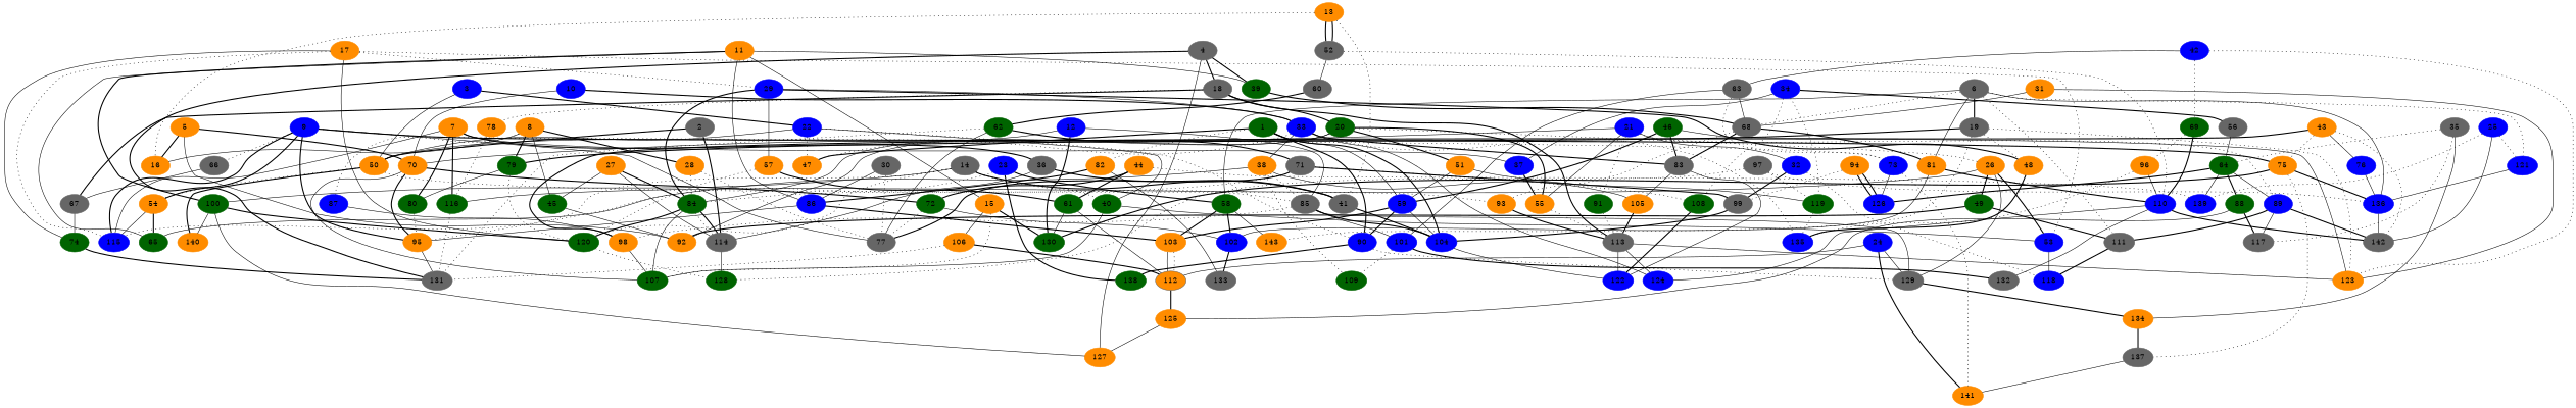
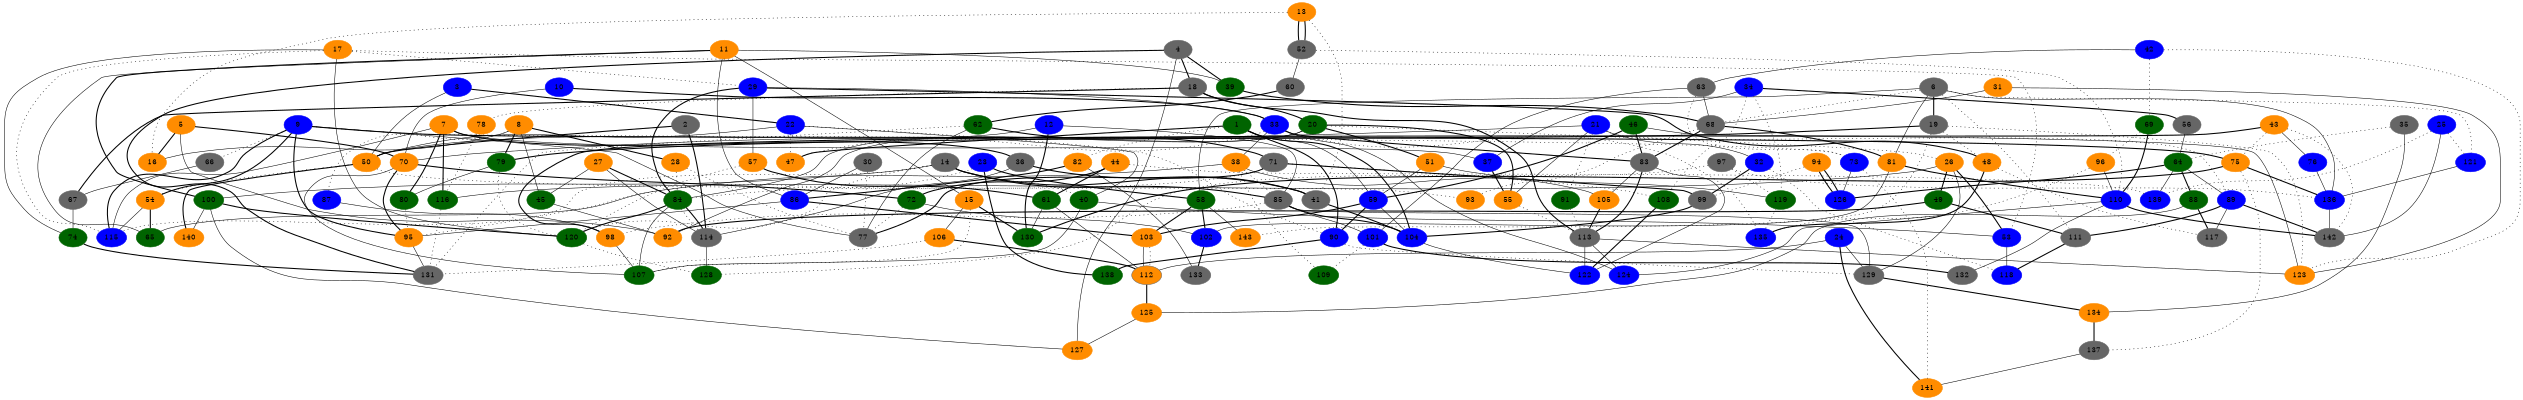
  graph {
    node [color=darkorange style=filled]
    edge [style=solid]
    1 [color=darkgreen]
    47
    59 [color=blue]
    82
    90 [color=blue]
    104 [color=blue]
    103
    86 [color=blue]
    133 [color=gray40]
    138 [color=darkgreen]
    129 [color=gray40]
    122 [color=blue]
    2 [color=gray40]
    50
    114 [color=gray40]
    54
    93
    140
    128 [color=darkgreen]
    3 [color=blue]
    22 [color=blue]
    40 [color=darkgreen]
    4 [color=gray40]
    18 [color=gray40]
    39 [color=darkgreen]
    127
    131 [color=gray40]
    20 [color=darkgreen]
    67 [color=gray40]
    78
    113 [color=gray40]
    68 [color=gray40]
    5
    16
    70
    92
    95
    107 [color=darkgreen]
    72 [color=darkgreen]
    6 [color=gray40]
    19 [color=gray40]
    58 [color=darkgreen]
    81
    111 [color=gray40]
    121 [color=blue]
    136 [color=blue]
    79 [color=darkgreen]
    48
    123
    143
    102 [color=blue]
    83 [color=gray40]
    110 [color=blue]
    118 [color=blue]
    142 [color=gray40]
    36 [color=gray40]
    7
    37 [color=blue]
    80 [color=darkgreen]
    115 [color=blue]
    116 [color=darkgreen]
    41 [color=gray40]
    55
    8
    28
    45 [color=darkgreen]
    87 [color=blue]
    77 [color=gray40]
    84 [color=darkgreen]
    120 [color=darkgreen]
    98
    9 [color=blue]
    66 [color=gray40]
    73 [color=blue]
    75
    65 [color=darkgreen]
    141
    126 [color=blue]
    130 [color=darkgreen]
    137 [color=gray40]
    10 [color=blue]
    33 [color=blue]
    38
    124 [color=blue]
    135 [color=blue]
    11
    15
    100 [color=darkgreen]
    106
    12 [color=blue]
    85 [color=gray40]
    101 [color=blue]
    13
    52 [color=gray40]
    60 [color=gray40]
    14 [color=gray40]
    53 [color=blue]
    112 [color=gray40 fillcolor=darkorange]
    17
    29 [color=blue]
    74 [color=darkgreen]
    57
    26
    51
    49 [color=darkgreen]
    119 [color=darkgreen]
    21 [color=blue]
    32 [color=blue]
    89 [color=blue]
    91 [color=darkgreen]
    99 [color=gray40]
    117 [color=gray40]
    23 [color=blue]
    24 [color=blue]
    125
    134
    25 [color=blue]
    139 [color=blue]
    27
    61 [color=darkgreen]
    30 [color=gray40]
    31
    105
    109 [color=darkgreen]
    34 [color=blue]
    56 [color=gray40]
    108 [color=darkgreen]
    64 [color=darkgreen]
    35 [color=gray40]
    88 [color=darkgreen]
    42 [color=blue]
    63 [color=gray40]
    69 [color=darkgreen]
    96
    43
    76 [color=blue]
    44
    46 [color=darkgreen]
    62 [color=darkgreen]
    132 [color=gray40]
    71 [color=gray40]
    94
    97 [color=gray40]
    1 -- 47 [style=bold]
    1 -- 59
    1 -- 82 [style=dotted]
    1 -- 90 [style=bold]
    1 -- 104 [style=bold]
    59 -- 90 [style=bold]
    59 -- 104
    59 -- 103 [style=bold]
    82 -- 86 [style=bold]
    82 -- 133
    90 -- 138 [style=bold]
    90 -- 129 [style=dotted]
    104 -- 122
    103 -- 112
    103 -- 112 [style=dotted]
    86 -- 103 [style=bold]
    86 -- 95
    129 -- 134 [style=bold]
    2 -- 50 [style=bold]
    2 -- 114 [style=bold]
    50 -- 54 [style=dotted]
    50 -- 93 [style=dotted]
    50 -- 140 [style=bold]
    114 -- 128
    54 -- 115
    54 -- 65 [style=bold]
-   93 -- 113 [style=bold]
+   83 -- 113 [style=bold]
    3 -- 50
    3 -- 22 [style=bold]
    22 -- 47 [style=dotted]
    22 -- 90 [style=dotted]
    22 -- 50
    22 -- 40
    40 -- 107
    40 -- 53
    4 -- 18 [style=bold]
    4 -- 39 [style=bold]
    4 -- 127
    4 -- 131 [style=bold]
    18 -- 20 [style=bold]
    18 -- 67 [style=bold]
    18 -- 78 [style=dotted]
    18 -- 113 [style=bold]
    39 -- 68 [style=bold]
    20 -- 92
    20 -- 55 [style=bold]
    20 -- 84
    20 -- 26 [style=dotted]
    20 -- 51 [style=bold]
    67 -- 74
    78 -- 116 [style=dotted]
    113 -- 122
    113 -- 123
    113 -- 124
    68 -- 93 [style=dotted]
    68 -- 81 [style=bold]
    68 -- 83 [style=bold]
    5 -- 16 [style=bold]
    5 -- 70 [style=bold]
    5 -- 92
    70 -- 95 [style=bold]
    70 -- 107
    70 -- 72 [style=bold]
    95 -- 131
    72 -- 102
    72 -- 77 [style=dotted]
    6 -- 68 [style=dotted]
    6 -- 19 [style=bold]
    6 -- 58
    6 -- 81
    6 -- 111 [style=dotted]
    6 -- 121 [style=dotted]
    6 -- 136
    19 -- 79 [style=bold]
    19 -- 48 [style=dotted]
    19 -- 123 [style=dotted]
    19 -- 143 [style=dotted]
    58 -- 103 [style=bold]
    58 -- 143
    58 -- 102 [style=bold]
    81 -- 102
    81 -- 110 [style=bold]
    111 -- 118 [style=bold]
    121 -- 136
    136 -- 142
    79 -- 80
    79 -- 120 [style=dotted]
    48 -- 135 [style=bold]
    102 -- 133 [style=bold]
    83 -- 122
    83 -- 105
    110 -- 142 [style=bold]
    110 -- 124
    110 -- 132
    36 -- 114
    36 -- 41 [style=bold]
    7 -- 36 [style=bold]
    7 -- 37
    7 -- 80 [style=bold]
    7 -- 115
    7 -- 116 [style=bold]
    37 -- 55 [style=bold]
    80 -- 95 [style=dotted]
    116 -- 131 [style=dotted]
    41 -- 104 [style=bold]
    55 -- 113 [style=dotted]
    8 -- 16
    8 -- 79 [style=bold]
    8 -- 28 [style=bold]
    8 -- 45
    8 -- 87 [style=dotted]
    28 -- 77 [style=dotted]
    28 -- 84 [style=dotted]
    45 -- 92
    87 -- 98
    84 -- 114 [style=dotted]
    84 -- 114 [style=bold]
    84 -- 107
    84 -- 120 [style=bold]
    120 -- 128 [style=dotted]
    98 -- 107
    9 -- 54 [style=bold]
    9 -- 95 [style=bold]
    9 -- 115 [style=bold]
    9 -- 77
    9 -- 66 [style=dotted]
    9 -- 73 [style=dotted]
    9 -- 75 [style=bold]
    66 -- 67
    73 -- 141 [style=dotted]
    73 -- 126
    75 -- 136 [style=bold]
    75 -- 130 [style=bold]
    75 -- 137 [style=dotted]
    137 -- 141
    10 -- 70
    10 -- 33 [style=bold]
    33 -- 47 [style=dotted]
    33 -- 83 [style=bold]
    33 -- 38
    33 -- 124
    33 -- 135 [style=dotted]
    38 -- 65
    38 -- 85 [style=dotted]
    38 -- 105
    38 -- 109 [style=dotted]
    11 -- 86
    11 -- 39
    11 -- 65
    11 -- 15
    11 -- 100 [style=bold]
    15 -- 107 [style=dotted]
    15 -- 130 [style=bold]
    15 -- 106
    100 -- 140
    100 -- 127
    100 -- 120 [style=bold]
    106 -- 131 [style=dotted]
    106 -- 112 [style=bold]
    12 -- 50
    12 -- 130 [style=bold]
    12 -- 85
    85 -- 104 [style=bold]
    85 -- 129
    85 -- 98 [style=dotted]
    85 -- 101
    101 -- 109 [style=dotted]
    101 -- 132 [style=bold]
    13 -- 16 [style=dotted]
    13 -- 41 [style=dotted]
    13 -- 52 [style=bold]
    13 -- 52 [style=bold]
    52 -- 110 [style=dotted]
    52 -- 60
    60 -- 62 [style=bold]
    14 -- 40 [style=dotted]
    14 -- 115 [style=dotted]
    14 -- 41 [style=bold]
    14 -- 120 [style=dotted]
    14 -- 100
-   14 -- 85 [style=dotted]
+   14 -- 85 [style=bold]
    53 -- 118
    112 -- 125 [style=bold]
    17 -- 115 [style=dotted]
    17 -- 120
    17 -- 53 [style=dotted]
    17 -- 29 [style=dotted]
    17 -- 74
    29 -- 48 [style=bold]
    29 -- 84 [style=bold]
    29 -- 33
    29 -- 57
    74 -- 131 [style=bold]
    57 -- 120 [style=dotted]
    57 -- 61 [style=bold]
    26 -- 129
    26 -- 116
    26 -- 53 [style=bold]
    26 -- 49 [style=bold]
    51 -- 59
    51 -- 119
    49 -- 92 [style=bold]
    49 -- 111 [style=bold]
    119 -- 135 [style=dotted]
    21 -- 70
    21 -- 55
    21 -- 32
    21 -- 89 [style=dotted]
    21 -- 91 [style=dotted]
    32 -- 118 [style=dotted]
    32 -- 99 [style=bold]
    89 -- 111 [style=bold]
    89 -- 142 [style=bold]
    89 -- 117
    91 -- 113 [style=dotted]
    99 -- 104 [style=bold]
    23 -- 138 [style=bold]
    23 -- 95 [style=dotted]
    23 -- 58 [style=bold]
    24 -- 129
    24 -- 141 [style=bold]
    24 -- 112
    125 -- 127
    134 -- 137 [style=bold]
    25 -- 121 [style=dotted]
    25 -- 142
    25 -- 139 [style=dotted]
    27 -- 114
    27 -- 45
    27 -- 84 [style=bold]
    61 -- 130
    61 -- 112
    30 -- 86
    30 -- 77 [style=dotted]
    31 -- 68
    31 -- 123
    105 -- 113 [style=bold]
    34 -- 37
    34 -- 119 [style=dotted]
    34 -- 56 [style=bold]
    34 -- 108 [style=dotted]
    56 -- 64
    108 -- 122 [style=bold]
    64 -- 126 [style=bold]
    64 -- 89
    64 -- 139
    64 -- 88 [style=bold]
-   35 -- 117 [style=dotted]
+   48 -- 117 [style=dotted]
    35 -- 134
    35 -- 64 [style=dotted]
    88 -- 117 [style=bold]
    88 -- 125
    42 -- 123 [style=dotted]
    42 -- 63
    42 -- 69 [style=dotted]
    63 -- 68
    63 -- 73 [style=dotted]
    63 -- 101
    69 -- 110 [style=bold]
    69 -- 96 [style=dotted]
    96 -- 110
    96 -- 135 [style=dotted]
    43 -- 142 [style=dotted]
    43 -- 98 [style=bold]
    43 -- 75 [style=dotted]
    43 -- 76
    76 -- 136
    44 -- 72 [style=bold]
    44 -- 139 [style=dotted]
    44 -- 61 [style=bold]
    46 -- 59 [style=bold]
    46 -- 123
    46 -- 83 [style=bold]
    62 -- 131 [style=dotted]
    62 -- 77
    62 -- 71 [style=bold]
    71 -- 77 [style=bold]
    71 -- 84 [style=dotted]
    71 -- 99 [style=bold]
    71 -- 108 [style=dotted]
    94 -- 126 [style=bold]
    94 -- 126 [style=bold]
    94 -- 99 [style=dotted]
    97 -- 128 [style=dotted]
    97 -- 136 [style=dotted]
    97 -- 119 [style=dotted]
  }
